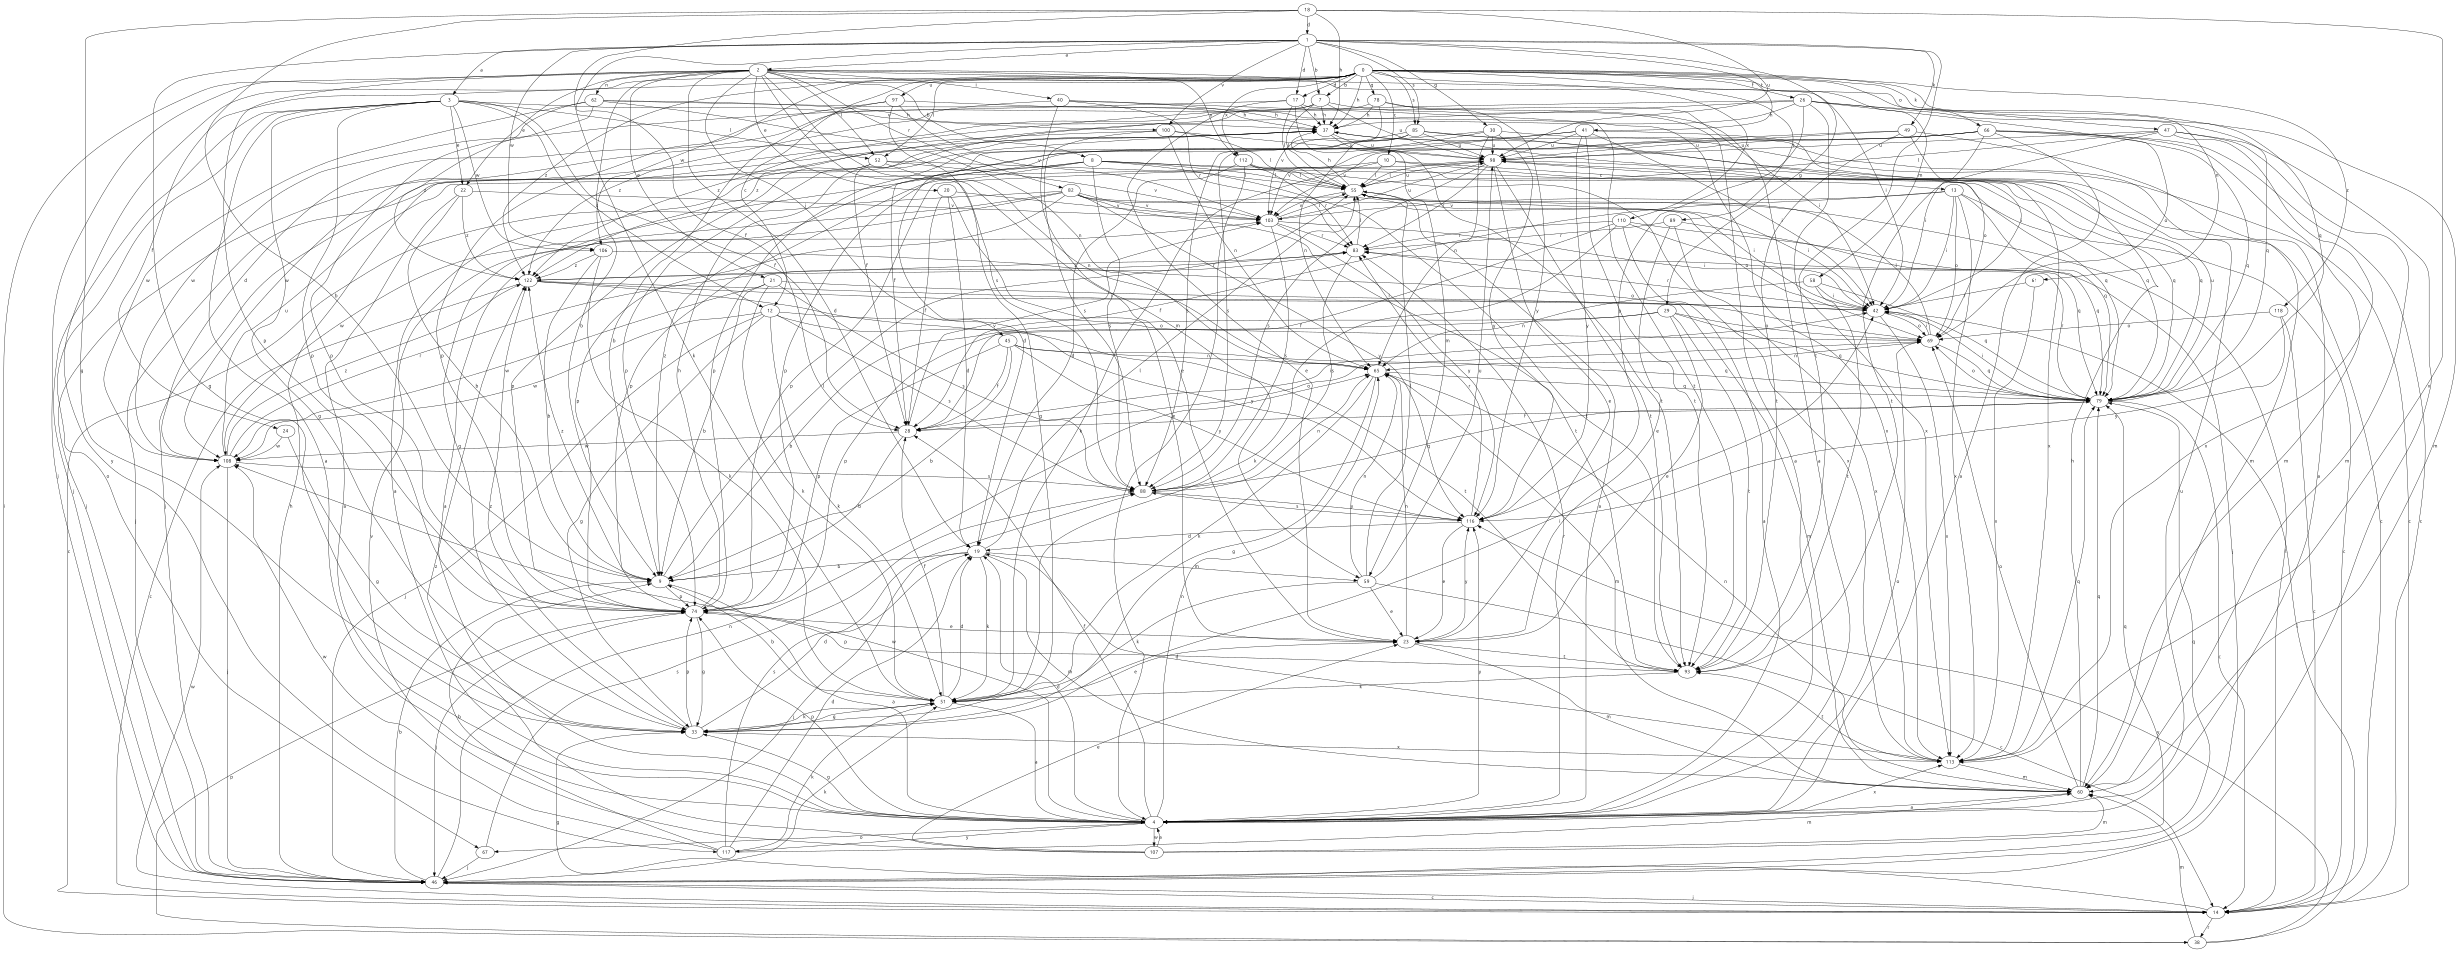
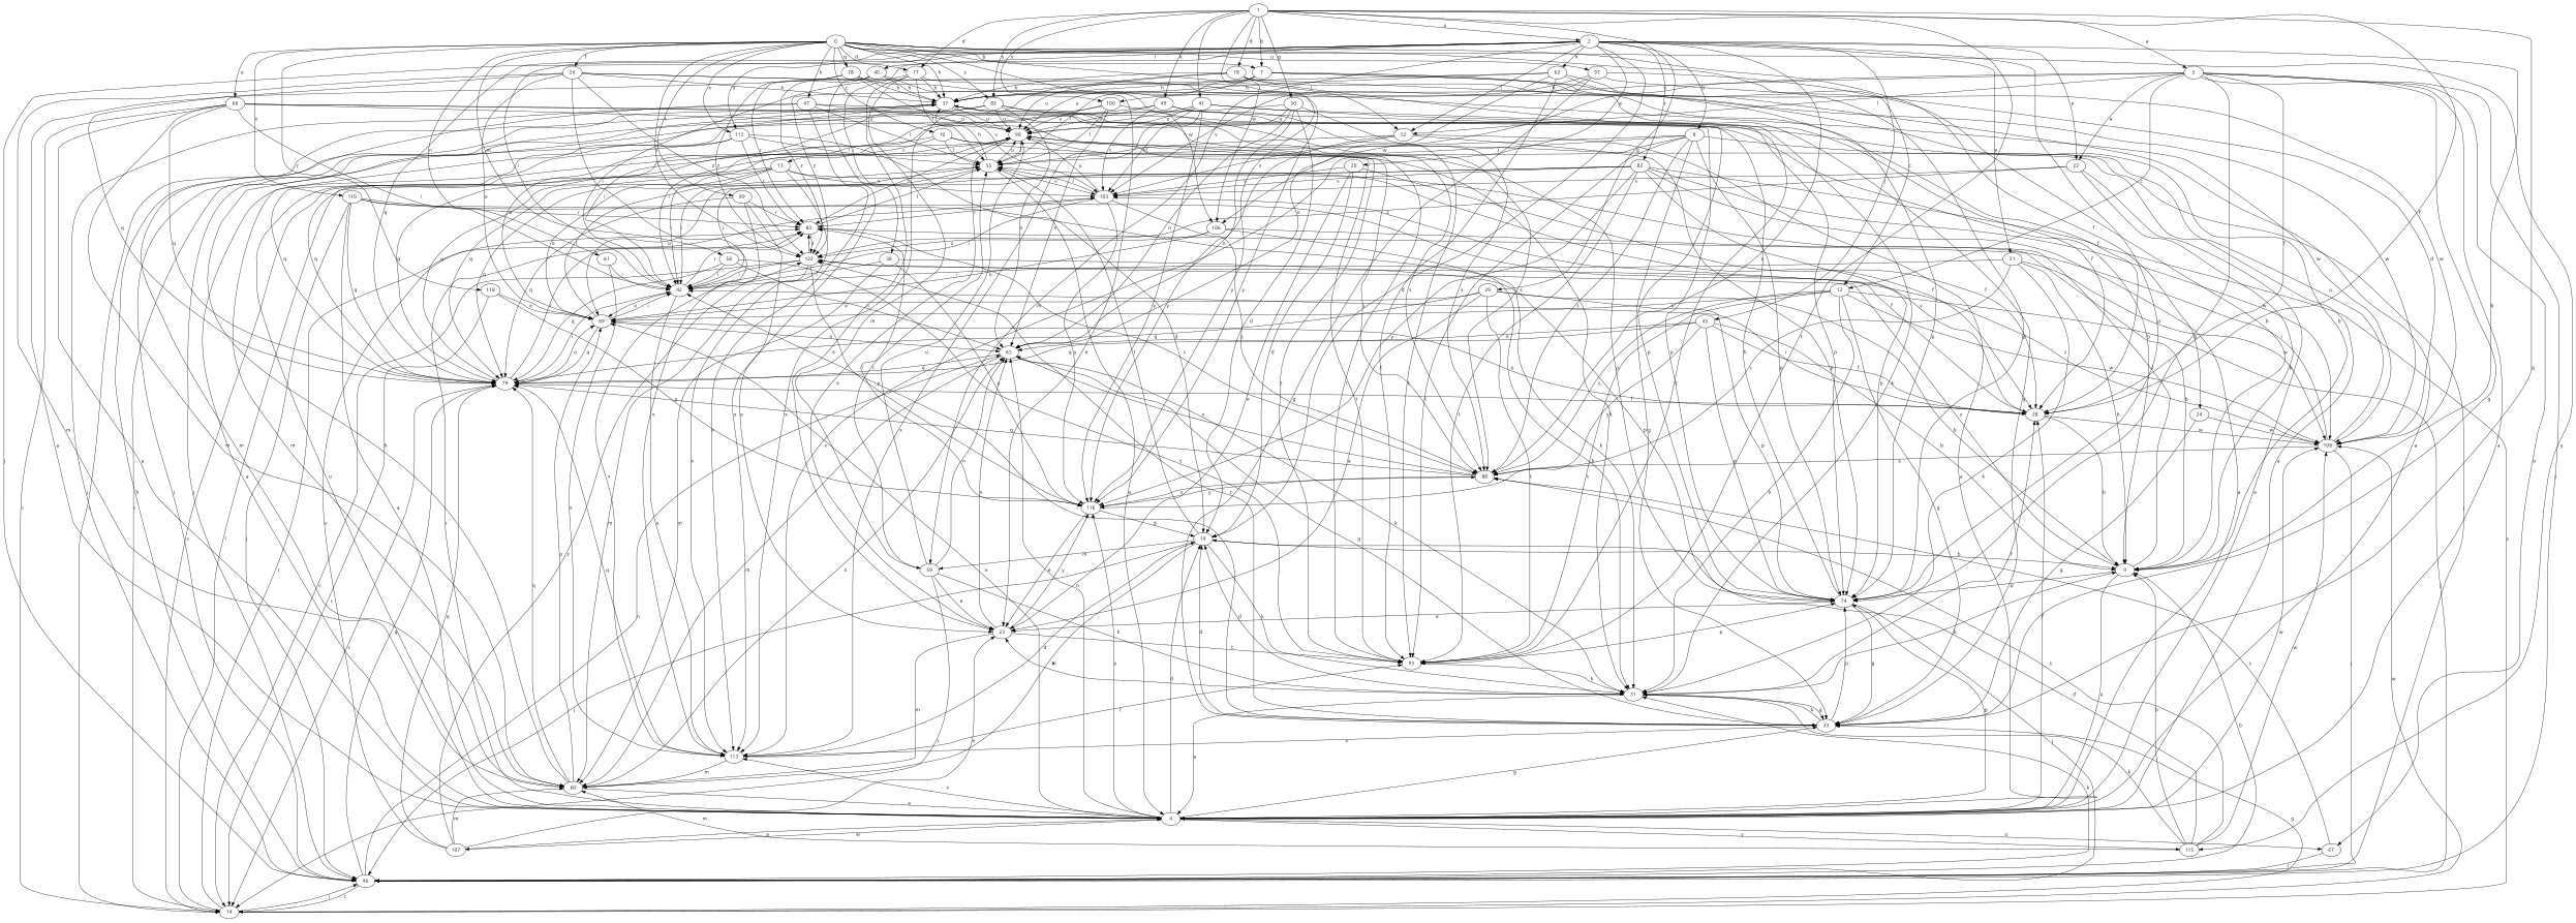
  strict digraph {
    fontname=Ubuntu
    node [fontname=Ubuntu]
    edge [fontname=Ubuntu]
    0
    7
    10
    12
    17
    24
    26
    37
    47
    52
    58
    61
    66
    78
    85
    89
    97
    106
    110
    112
-   115 [label=117]
+   115
    118
    122
    28
    4
    98
    108
    55
    74
    79
    13
    51
    33
    93
    46
    88
    69
    42
    59
    23
    113
    116
    60
    14
    65
    103
    9
    83
    19
    1
    2
    3
    18
    29
    30
    49
    n57 [label=41]
    100
    8
    20
    21
    22
    38
    40
    45
    62
    82
    67
    107
    0 -> 7 [label=b]
    0 -> 10 [label=c]
    0 -> 12 [label=c]
    0 -> 17 [label=d]
    0 -> 24 [label=f]
    0 -> 26 [label=f]
    0 -> 37 [label=h]
    0 -> 47 [label=k]
    0 -> 52 [label=l]
    0 -> 58 [label=m]
    0 -> 61 [label=n]
    0 -> 66 [label=o]
    0 -> 78 [label=q]
    0 -> 85 [label=s]
    0 -> 89 [label=t]
    0 -> 97 [label=u]
    0 -> 106 [label=w]
    0 -> 110 [label=x]
    0 -> 112 [label=x]
    0 -> 115 [label=y]
    0 -> 118 [label=z]
    0 -> 122 [label=z]
    7 -> 37 [label=h]
    7 -> 28 [label=f]
    7 -> 4 [label=a]
    7 -> 98 [label=u]
    7 -> 108 [label=d]
    7 -> 55 [label=l]
    10 -> 55 [label=l]
    10 -> 74 [label=p]
    10 -> 79 [label=q]
    10 -> 13 [label=c]
    10 -> 51 [label=k]
    12 -> 108 [label=w]
    12 -> 51 [label=k]
    12 -> 33 [label=g]
    12 -> 93 [label=t]
    12 -> 46 [label=j]
    12 -> 88 [label=s]
    12 -> 69 [label=o]
    17 -> 37 [label=h]
    17 -> 108 [label=w]
    17 -> 55 [label=l]
    17 -> 42 [label=i]
    17 -> 59 [label=m]
    17 -> 23 [label=e]
    24 -> 108 [label=w]
    24 -> 33 [label=g]
    26 -> 37 [label=h]
    26 -> 122 [label=z]
    26 -> 108 [label=w]
    26 -> 79 [label=q]
    26 -> 69 [label=o]
    26 -> 113 [label=x]
    26 -> 116 [label=y]
    26 -> 60 [label=m]
    37 -> 98 [label=u]
    37 -> 74 [label=p]
    37 -> 93 [label=t]
    37 -> 46 [label=j]
    37 -> 14 [label=c]
    47 -> 98 [label=u]
    47 -> 55 [label=l]
    47 -> 93 [label=t]
    47 -> 46 [label=j]
    47 -> 113 [label=x]
    47 -> 60 [label=m]
    52 -> 4 [label=a]
    52 -> 55 [label=l]
    52 -> 74 [label=p]
    52 -> 65 [label=n]
    52 -> 103 [label=v]
    58 -> 79 [label=q]
    58 -> 93 [label=t]
    58 -> 42 [label=i]
    58 -> 65 [label=n]
    61 -> 42 [label=i]
    61 -> 113 [label=x]
    66 -> 4 [label=a]
    66 -> 98 [label=u]
    66 -> 74 [label=p]
    66 -> 79 [label=q]
    66 -> 42 [label=i]
    66 -> 60 [label=m]
    66 -> 14 [label=c]
-   66 -> 9 [label=z]
+   66 -> 9 [label=b]
    78 -> 37 [label=h]
    78 -> 122 [label=z]
    78 -> 4 [label=a]
    78 -> 116 [label=y]
    78 -> 103 [label=v]
    85 -> 98 [label=u]
    85 -> 74 [label=p]
    85 -> 88 [label=s]
    85 -> 69 [label=o]
    85 -> 14 [label=c]
    85 -> 65 [label=n]
    89 -> 79 [label=q]
    89 -> 23 [label=e]
    89 -> 113 [label=x]
    89 -> 83 [label=r]
    97 -> 37 [label=h]
    97 -> 74 [label=p]
    97 -> 33 [label=g]
    97 -> 103 [label=v]
    97 -> 9 [label=b]
    106 -> 122 [label=z]
    106 -> 51 [label=k]
    106 -> 69 [label=o]
    106 -> 9 [label=b]
    110 -> 28 [label=f]
    110 -> 4 [label=a]
    110 -> 79 [label=q]
    110 -> 51 [label=k]
    110 -> 46 [label=j]
    110 -> 83 [label=r]
    112 -> 4 [label=a]
    112 -> 55 [label=l]
    112 -> 79 [label=q]
    112 -> 83 [label=r]
    112 -> 19 [label=d]
    115 -> 108 [label=w]
    115 -> 51 [label=k]
    115 -> 88 [label=s]
    115 -> 60 [label=m]
    115 -> 9 [label=b]
    115 -> 19 [label=d]
    118 -> 69 [label=o]
    118 -> 116 [label=y]
    118 -> 14 [label=c]
    122 -> 42 [label=i]
    122 -> 116 [label=y]
    122 -> 60 [label=m]
    122 -> 14 [label=c]
    122 -> 83 [label=r]
    28 -> 108 [label=w]
    28 -> 69 [label=o]
    28 -> 42 [label=i]
    28 -> 103 [label=v]
    28 -> 9 [label=b]
    4 -> 115 [label=y]
    4 -> 28 [label=f]
    4 -> 98 [label=u]
    4 -> 108 [label=w]
    4 -> 74 [label=p]
    4 -> 33 [label=g]
    4 -> 69 [label=o]
    4 -> 113 [label=x]
    4 -> 116 [label=y]
    4 -> 65 [label=n]
    4 -> 83 [label=r]
    4 -> 19 [label=d]
    4 -> 67 [label=o]
    4 -> 107 [label=w]
    98 -> 55 [label=l]
    98 -> 79 [label=q]
    98 -> 93 [label=t]
    98 -> 88 [label=s]
    98 -> 23 [label=e]
    98 -> 83 [label=r]
    108 -> 122 [label=z]
    108 -> 98 [label=u]
    108 -> 46 [label=j]
    108 -> 88 [label=s]
    108 -> 83 [label=r]
    55 -> 37 [label=h]
    55 -> 4 [label=a]
    55 -> 98 [label=u]
    55 -> 42 [label=i]
    55 -> 103 [label=v]
    74 -> 37 [label=h]
    74 -> 33 [label=g]
    74 -> 46 [label=j]
    74 -> 23 [label=e]
    79 -> 28 [label=f]
    79 -> 98 [label=u]
    79 -> 69 [label=o]
    79 -> 42 [label=i]
    79 -> 14 [label=c]
    79 -> 83 [label=r]
    13 -> 28 [label=f]
    13 -> 79 [label=q]
    13 -> 69 [label=o]
    13 -> 42 [label=i]
    13 -> 113 [label=x]
    13 -> 14 [label=c]
    13 -> 103 [label=v]
    51 -> 28 [label=f]
    51 -> 4 [label=a]
    51 -> 33 [label=g]
    51 -> 23 [label=e]
    51 -> 9 [label=b]
    51 -> 19 [label=d]
    33 -> 122 [label=z]
    33 -> 74 [label=p]
    33 -> 51 [label=k]
    33 -> 42 [label=i]
    33 -> 113 [label=x]
    33 -> 19 [label=d]
    93 -> 74 [label=p]
    93 -> 51 [label=k]
    46 -> 37 [label=h]
    46 -> 79 [label=q]
    46 -> 51 [label=k]
    46 -> 14 [label=c]
    46 -> 65 [label=n]
    46 -> 9 [label=b]
    88 -> 79 [label=q]
    88 -> 116 [label=y]
    88 -> 65 [label=n]
    69 -> 55 [label=l]
    69 -> 79 [label=q]
    69 -> 42 [label=i]
    69 -> 65 [label=n]
    42 -> 69 [label=o]
    42 -> 113 [label=x]
    42 -> 83 [label=r]
    59 -> 98 [label=u]
    59 -> 55 [label=l]
    59 -> 51 [label=k]
    59 -> 23 [label=e]
    59 -> 14 [label=c]
    59 -> 65 [label=n]
    23 -> 93 [label=t]
    23 -> 116 [label=y]
    23 -> 60 [label=m]
    23 -> 65 [label=n]
    113 -> 79 [label=q]
    113 -> 93 [label=t]
    113 -> 60 [label=m]
    113 -> 19 [label=d]
    116 -> 88 [label=s]
    116 -> 23 [label=e]
    116 -> 83 [label=r]
    116 -> 19 [label=d]
    60 -> 37 [label=h]
    60 -> 4 [label=a]
    60 -> 79 [label=q]
    60 -> 69 [label=o]
    60 -> 65 [label=n]
    14 -> 108 [label=w]
    14 -> 55 [label=l]
    14 -> 33 [label=g]
    14 -> 46 [label=j]
-   14 -> 38 [label=r]
+   14 -> 83 [label=r]
    65 -> 79 [label=q]
    65 -> 51 [label=k]
    65 -> 33 [label=g]
    65 -> 60 [label=m]
    103 -> 98 [label=u]
    103 -> 55 [label=l]
    103 -> 88 [label=s]
    103 -> 42 [label=i]
    103 -> 116 [label=y]
    103 -> 83 [label=r]
    9 -> 122 [label=z]
    9 -> 4 [label=a]
    9 -> 55 [label=l]
    9 -> 74 [label=p]
    83 -> 122 [label=z]
    83 -> 55 [label=l]
    83 -> 88 [label=s]
    19 -> 55 [label=l]
    19 -> 51 [label=k]
    19 -> 46 [label=j]
    19 -> 59 [label=m]
    19 -> 60 [label=m]
    19 -> 9 [label=b]
    1 -> 7 [label=b]
    1 -> 17 [label=d]
    1 -> 85 [label=s]
    1 -> 106 [label=w]
    1 -> 28 [label=f]
    1 -> 33 [label=g]
    1 -> 93 [label=t]
    1 -> 2 [label=a]
    1 -> 3 [label=a]
-   18 -> 1 [label=d]
+   1 -> 18 [label=d]
    1 -> 29 [label=g]
    1 -> 30 [label=g]
    1 -> 49 [label=k]
    1 -> n57 [label=t]
    1 -> 100 [label=v]
    2 -> 52 [label=l]
    2 -> 112 [label=x]
    2 -> 74 [label=p]
    2 -> 79 [label=q]
    2 -> 46 [label=j]
    2 -> 88 [label=s]
    2 -> 42 [label=i]
    2 -> 59 [label=m]
    2 -> 9 [label=b]
    2 -> 19 [label=d]
    2 -> 8 [label=b]
    2 -> 20 [label=e]
    2 -> 21 [label=e]
    2 -> 22 [label=e]
    2 -> 38 [label=i]
    2 -> 40 [label=i]
    2 -> 45 [label=j]
    2 -> 62 [label=n]
    2 -> 82 [label=r]
    3 -> 12 [label=c]
    3 -> 52 [label=l]
    3 -> 106 [label=w]
    3 -> 28 [label=f]
    3 -> 4 [label=a]
    3 -> 74 [label=p]
    3 -> 33 [label=g]
    3 -> 46 [label=j]
    3 -> 100 [label=v]
    3 -> 22 [label=e]
    3 -> 67 [label=o]
    18 -> 37 [label=h]
    18 -> 98 [label=u]
    18 -> 51 [label=k]
    18 -> 33 [label=g]
    18 -> 113 [label=x]
    18 -> 9 [label=b]
    29 -> 74 [label=p]
    29 -> 79 [label=q]
    29 -> 93 [label=t]
    29 -> 69 [label=o]
    29 -> 23 [label=e]
    29 -> 9 [label=b]
    30 -> 98 [label=u]
    30 -> 88 [label=s]
    30 -> 116 [label=y]
    30 -> 60 [label=m]
    30 -> 65 [label=n]
    30 -> 19 [label=d]
    49 -> 4 [label=a]
    49 -> 98 [label=u]
    49 -> 93 [label=t]
    49 -> 42 [label=i]
    49 -> 103 [label=v]
    n57 -> 28 [label=f]
    n57 -> 98 [label=u]
    n57 -> 93 [label=t]
    n57 -> 42 [label=i]
    n57 -> 113 [label=x]
    n57 -> 116 [label=y]
    n57 -> 103 [label=v]
    100 -> 98 [label=u]
    100 -> 55 [label=l]
    100 -> 46 [label=j]
    100 -> 88 [label=s]
    100 -> 65 [label=n]
    8 -> 55 [label=l]
    8 -> 74 [label=p]
    8 -> 79 [label=q]
    8 -> 33 [label=g]
    8 -> 93 [label=t]
    8 -> 46 [label=j]
    8 -> 88 [label=s]
    8 -> 113 [label=x]
    20 -> 28 [label=f]
    20 -> 23 [label=e]
    20 -> 103 [label=v]
    20 -> 19 [label=d]
    21 -> 108 [label=w]
    21 -> 51 [label=k]
    21 -> 88 [label=s]
    21 -> 42 [label=i]
    21 -> 9 [label=b]
    22 -> 122 [label=z]
    22 -> 4 [label=a]
    22 -> 103 [label=v]
    22 -> 9 [label=b]
    38 -> 74 [label=p]
    38 -> 42 [label=i]
    38 -> 116 [label=y]
    38 -> 60 [label=m]
    40 -> 37 [label=h]
    40 -> 122 [label=z]
    40 -> 23 [label=e]
    40 -> 113 [label=x]
    40 -> 83 [label=r]
    45 -> 28 [label=f]
    45 -> 74 [label=p]
    45 -> 79 [label=q]
    45 -> 116 [label=y]
    45 -> 65 [label=n]
    45 -> 9 [label=b]
    62 -> 37 [label=h]
    62 -> 122 [label=z]
    62 -> 108 [label=w]
    62 -> 74 [label=p]
    62 -> 93 [label=t]
    62 -> 65 [label=n]
    82 -> 4 [label=a]
    82 -> 108 [label=w]
    82 -> 74 [label=p]
    82 -> 93 [label=t]
    82 -> 69 [label=o]
    82 -> 42 [label=i]
    82 -> 116 [label=y]
    82 -> 14 [label=c]
    82 -> 103 [label=v]
    67 -> 46 [label=j]
    67 -> 88 [label=s]
    107 -> 122 [label=z]
    107 -> 4 [label=a]
    107 -> 79 [label=q]
    107 -> 23 [label=e]
    107 -> 60 [label=m]
    107 -> 103 [label=v]
  }
